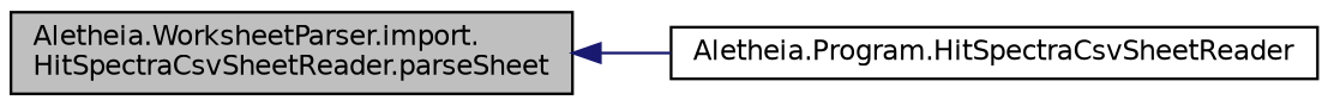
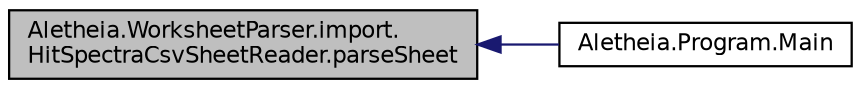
  digraph {
    rankdir=LR
    node [color=black fontname=Helvetica fontsize=10 shape=record style=filled]
    n1 [fillcolor=grey75 fontcolor=black height=0.2 label="Aletheia.WorksheetParser.import.\lHitSpectraCsvSheetReader.parseSheet" width=0.4]
-   n2 [fillcolor=white height=0.2 label="Aletheia.Program.HitSpectraCsvSheetReader" width=0.4]
+   n2 [fillcolor=white height=0.2 label="Aletheia.Program.Main" width=0.4]
    n1 -> n2 [color=midnightblue dir=back fontname=Helvetica fontsize=10 labelfontname=Helvetica labelfontsize=10 style=solid]
  }
